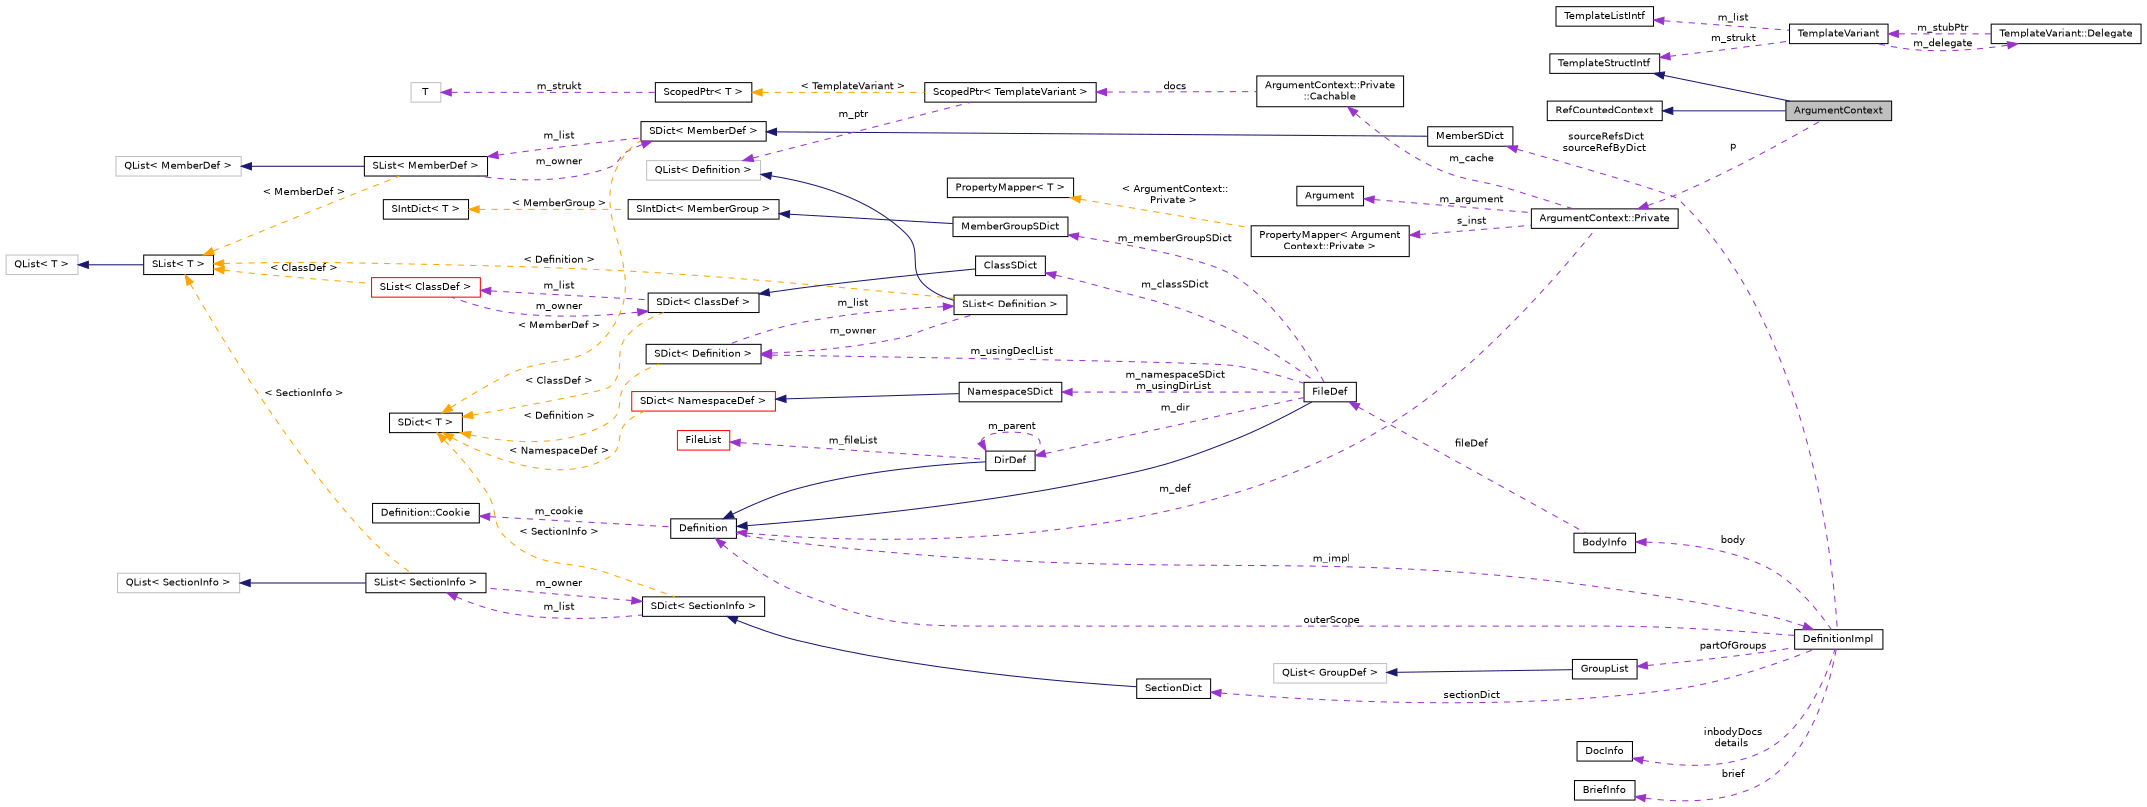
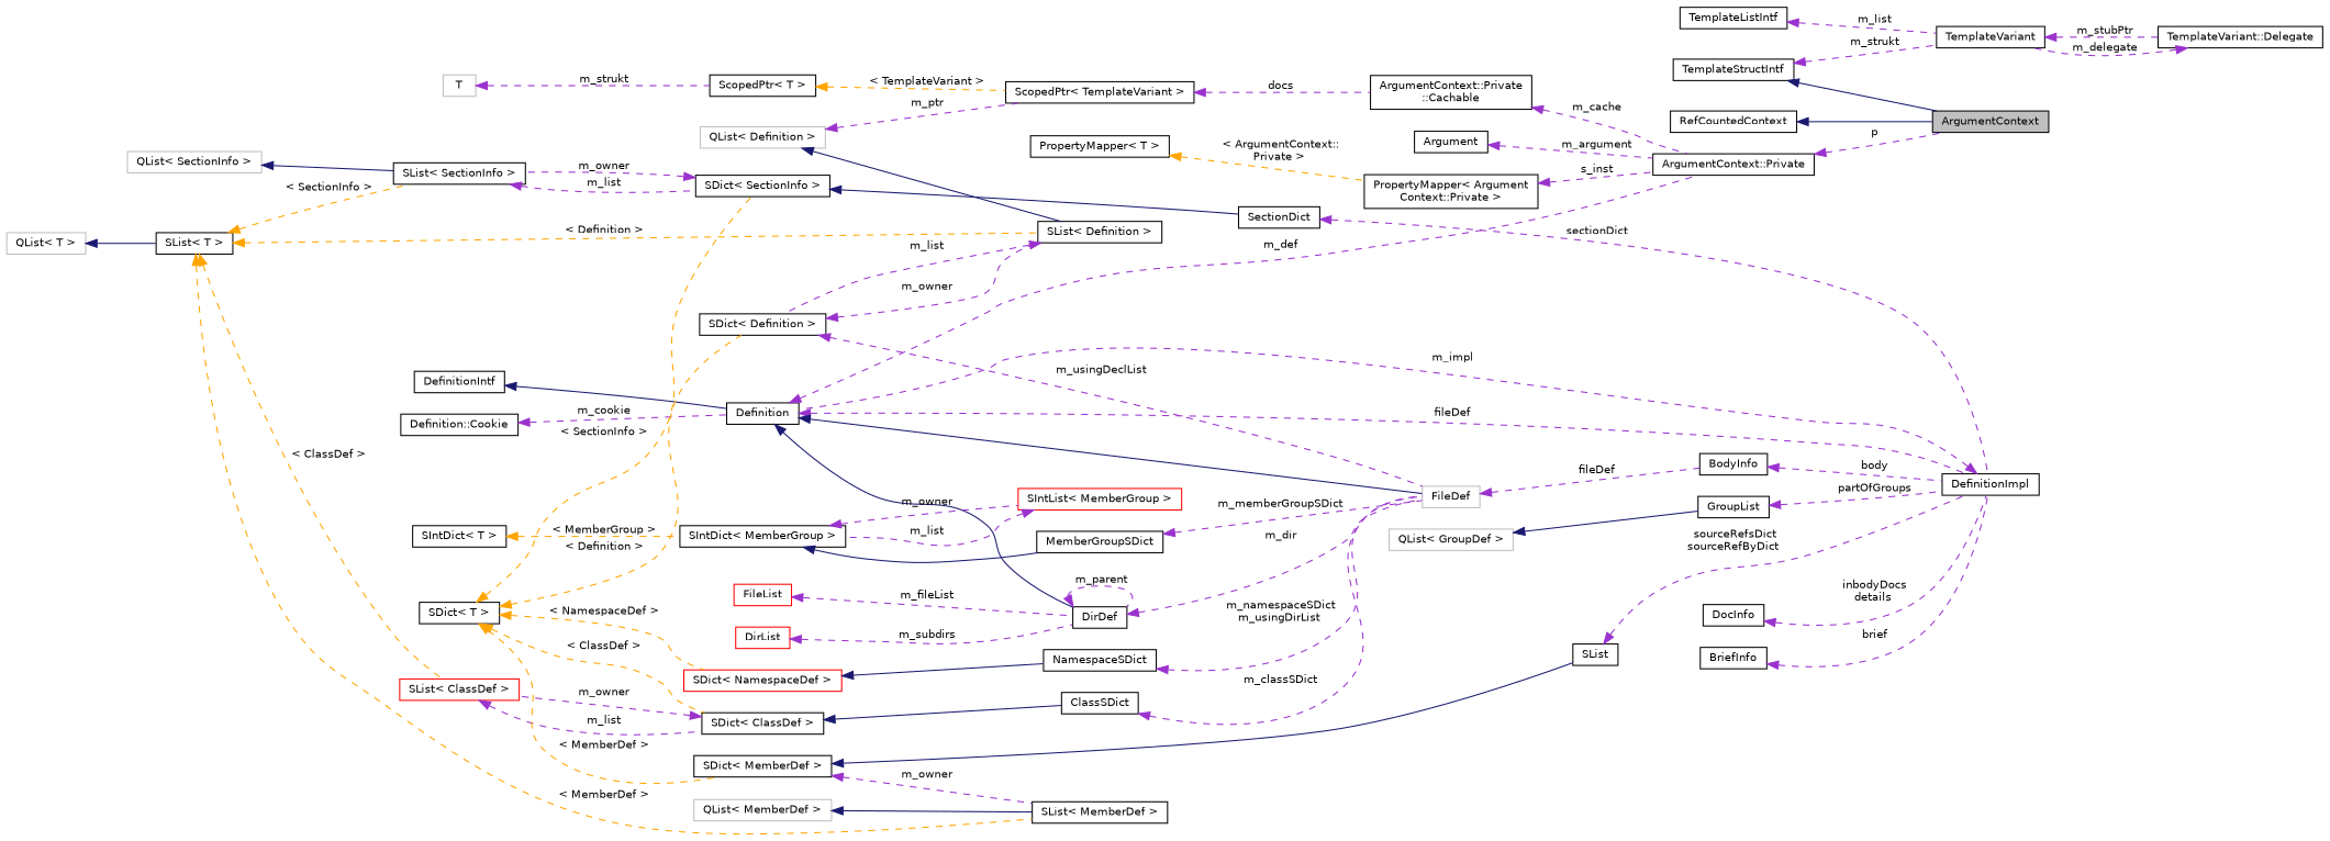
  digraph {
    rankdir=LR
    node [color=black fillcolor=white fontname=Helvetica fontsize=10 shape=record style=filled]
    edge [color=darkorchid3 dir=back fontname=Helvetica fontsize=10 labelfontname=Helvetica labelfontsize=10 style=dashed]
    n1 [fillcolor=grey75 fontcolor=black height=0.2 label=ArgumentContext width=0.4]
    n2 [height=0.2 label=RefCountedContext width=0.4]
    n3 [height=0.2 label=TemplateStructIntf width=0.4]
    n4 [height=0.2 label=TemplateVariant width=0.4]
    n5 [height=0.2 label="TemplateVariant::Delegate" width=0.4]
    n6 [height=0.2 label="ArgumentContext::Private" width=0.4]
    n7 [height=0.2 label=Definition width=0.4]
    n8 [height=0.2 label=DefinitionImpl width=0.4]
-   n9 [height=0.2 label=FileDef width=0.4]
+   n9 [color=grey75 height=0.2 label=FileDef width=0.4]
    n10 [height=0.2 label=DirDef width=0.4]
    n11 [height=0.2 label=BodyInfo width=0.4]
+   n12 [height=0.2 label=DefinitionIntf width=0.4]
    n13 [height=0.2 label="Definition::Cookie" width=0.4]
    n14 [height=0.2 label=SectionDict width=0.4]
    n15 [height=0.2 label="SDict\< SectionInfo \>" width=0.4]
    n16 [height=0.2 label="SList\< SectionInfo \>" width=0.4]
    n17 [color=grey75 height=0.2 label="QList\< SectionInfo \>" width=0.4]
    n18 [height=0.2 label="SList\< T \>" width=0.4]
    n19 [color=red height=0.2 label="SList\< ClassDef \>" width=0.4]
    n20 [height=0.2 label="SList\< Definition \>" width=0.4]
    n21 [height=0.2 label="SList\< MemberDef \>" width=0.4]
    n22 [height=0.2 label="SDict\< ClassDef \>" width=0.4]
    n23 [height=0.2 label="SDict\< Definition \>" width=0.4]
    n24 [height=0.2 label="SDict\< MemberDef \>" width=0.4]
    n25 [color=grey75 height=0.2 label="QList\< T \>" width=0.4]
    n26 [height=0.2 label="SDict\< T \>" width=0.4]
    n27 [color=red height=0.2 label="SDict\< NamespaceDef \>" width=0.4]
    n28 [height=0.2 label=ClassSDict width=0.4]
    n29 [height=0.2 label=NamespaceSDict width=0.4]
-   n30 [height=0.2 label=MemberSDict width=0.4]
+   n30 [height=0.2 label=SList width=0.4]
    n31 [color=grey75 height=0.2 label="QList\< Definition \>" width=0.4]
    n32 [height=0.2 label="ScopedPtr\< TemplateVariant \>" width=0.4]
    n33 [height=0.2 label=MemberGroupSDict width=0.4]
    n34 [height=0.2 label="SIntDict\< MemberGroup \>" width=0.4]
+   n35 [color=red height=0.2 label="SIntList\< MemberGroup \>" width=0.4]
    n36 [height=0.2 label="SIntDict\< T \>" width=0.4]
+   n37 [color=red height=0.2 label=DirList width=0.4]
    n38 [color=red height=0.2 label=FileList width=0.4]
    n39 [color=grey75 height=0.2 label="QList\< MemberDef \>" width=0.4]
    n40 [height=0.2 label=GroupList width=0.4]
    n41 [color=grey75 height=0.2 label="QList\< GroupDef \>" width=0.4]
    n42 [height=0.2 label=DocInfo width=0.4]
    n43 [height=0.2 label=BriefInfo width=0.4]
    n44 [height=0.2 label=Argument width=0.4]
    n45 [height=0.2 label="ArgumentContext::Private\l::Cachable" width=0.4]
    n46 [height=0.2 label=TemplateListIntf width=0.4]
    n47 [height=0.2 label="ScopedPtr\< T \>" width=0.4]
    n48 [color=grey75 height=0.2 label=T width=0.4]
    n49 [height=0.2 label="PropertyMapper\< Argument\lContext::Private \>" width=0.4]
    n50 [height=0.2 label="PropertyMapper\< T \>" width=0.4]
    n2 -> n1 [color=midnightblue style=solid]
    n3 -> n1 [color=midnightblue style=solid]
    n3 -> n4 [label=" m_strukt"]
    n4 -> n5 [label=" m_stubPtr"]
    n5 -> n4 [label=" m_delegate"]
    n6 -> n1 [label=" p"]
    n7 -> n6 [label=" m_def"]
-   n7 -> n8 [label=" outerScope"]
+   n7 -> n8 [label=" fileDef"]
    n7 -> n9 [color=midnightblue style=solid]
    n7 -> n10 [color=midnightblue style=solid]
    n8 -> n7 [label=" m_impl"]
    n9 -> n11 [label=" fileDef"]
    n10 -> n9 [label=" m_dir"]
    n10 -> n10 [label=" m_parent"]
    n11 -> n8 [label=" body"]
+   n12 -> n7 [color=midnightblue style=solid]
    n13 -> n7 [label=" m_cookie"]
    n14 -> n8 [label=" sectionDict"]
    n15 -> n14 [color=midnightblue style=solid]
    n15 -> n16 [label=" m_owner"]
    n16 -> n15 [label=" m_list"]
    n17 -> n16 [color=midnightblue style=solid]
    n18 -> n16 [color=orange label=" \< SectionInfo \>"]
    n18 -> n19 [color=orange label=" \< ClassDef \>"]
    n18 -> n20 [color=orange label=" \< Definition \>"]
    n18 -> n21 [color=orange label=" \< MemberDef \>"]
    n19 -> n22 [label=" m_list"]
    n20 -> n23 [label=" m_list"]
-   n21 -> n24 [label=" m_list"]
    n22 -> n19 [label=" m_owner"]
    n22 -> n28 [color=midnightblue style=solid]
    n23 -> n9 [label=" m_usingDeclList"]
    n23 -> n20 [label=" m_owner"]
    n24 -> n21 [label=" m_owner"]
    n24 -> n30 [color=midnightblue style=solid]
    n25 -> n18 [color=midnightblue style=solid]
    n26 -> n15 [color=orange label=" \< SectionInfo \>"]
    n26 -> n22 [color=orange label=" \< ClassDef \>"]
    n26 -> n23 [color=orange label=" \< Definition \>"]
    n26 -> n24 [color=orange label=" \< MemberDef \>"]
    n26 -> n27 [color=orange label=" \< NamespaceDef \>"]
    n27 -> n29 [color=midnightblue style=solid]
    n28 -> n9 [label=" m_classSDict"]
    n29 -> n9 [label=" m_namespaceSDict\nm_usingDirList"]
    n30 -> n8 [label=" sourceRefsDict\nsourceRefByDict"]
    n31 -> n20 [color=midnightblue style=solid]
    n31 -> n32 [label=" m_ptr"]
    n32 -> n45 [label=" docs"]
    n33 -> n9 [label=" m_memberGroupSDict"]
    n34 -> n33 [color=midnightblue style=solid]
+   n34 -> n35 [label=" m_owner"]
+   n35 -> n34 [label=" m_list"]
    n36 -> n34 [color=orange label=" \< MemberGroup \>"]
+   n37 -> n10 [label=" m_subdirs"]
    n38 -> n10 [label=" m_fileList"]
    n39 -> n21 [color=midnightblue style=solid]
    n40 -> n8 [label=" partOfGroups"]
    n41 -> n40 [color=midnightblue style=solid]
    n42 -> n8 [label=" inbodyDocs\ndetails"]
    n43 -> n8 [label=" brief"]
    n44 -> n6 [label=" m_argument"]
    n45 -> n6 [label=" m_cache"]
    n46 -> n4 [label=" m_list"]
    n47 -> n32 [color=orange label=" \< TemplateVariant \>"]
    n48 -> n47 [label=" m_strukt"]
    n49 -> n6 [label=" s_inst"]
    n50 -> n49 [color=orange label=" \< ArgumentContext::\lPrivate \>"]
  }
